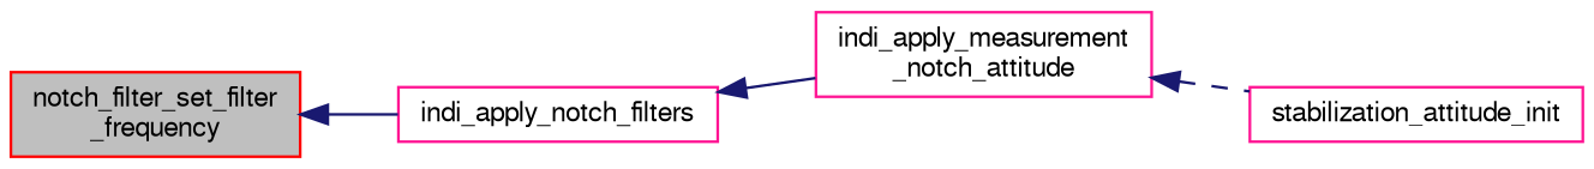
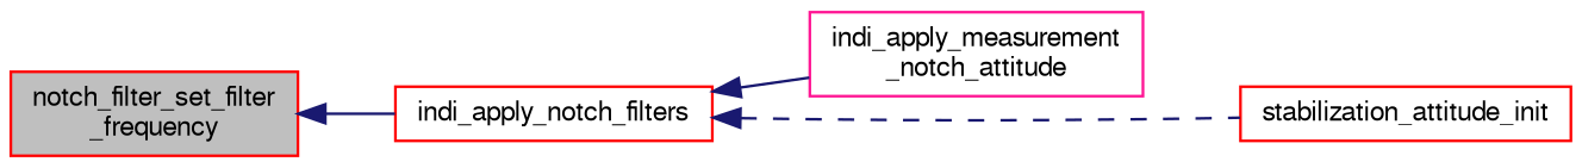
  digraph {
    rankdir=LR
    node [color=red fillcolor=white fontname=FreeSans fontsize=10 shape=record style=filled]
    edge [color=midnightblue dir=back fontname=FreeSans fontsize=10 labelfontname=FreeSans labelfontsize=10 style=solid]
    n1 [fillcolor=grey75 fontcolor=black height=0.2 label="notch_filter_set_filter\l_frequency" width=0.4]
-   n2 [color=deeppink height=0.2 label=indi_apply_notch_filters width=0.4]
+   n2 [height=0.2 label=indi_apply_notch_filters width=0.4]
    n3 [color=deeppink height=0.2 label="indi_apply_measurement\l_notch_attitude" width=0.4]
-   n4 [color=deeppink height=0.2 label=stabilization_attitude_init width=0.4]
+   n4 [height=0.2 label=stabilization_attitude_init width=0.4]
    n1 -> n2
    n2 -> n3
-   n3 -> n4 [style=dashed]
+   n2 -> n4 [style=dashed]
  }
